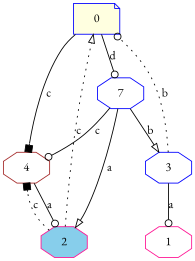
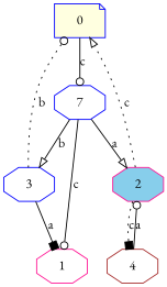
  strict digraph {
    fontname="EB Garamond"
    node [color=blue fillcolor=white fontname="EB Garamond" shape=octagon style=filled]
    edge [arrowhead=odot fontname="EB Garamond" style=solid]
    0 [fillcolor=lightyellow shape=note]
    4 [color=brown]
    7
    3
    1 [color=deeppink]
    2 [color=deeppink fillcolor=skyblue]
-   0 -> 4 [arrowhead=box label=c]
-   0 -> 7 [label=d]
+   0 -> 7 [label=c]
    4 -> 2 [label=a]
-   7 -> 4 [label=c]
+   7 -> 1 [label=c]
    7 -> 3 [arrowhead=onormal label=b]
    7 -> 2 [arrowhead=onormal label=a]
    3 -> 0 [label=b style=dotted]
-   3 -> 1 [label=a]
+   3 -> 1 [arrowhead=box label=a]
    2 -> 0 [arrowhead=onormal label=c style=dotted]
    2 -> 4 [arrowhead=box label=c style=dotted]
  }
